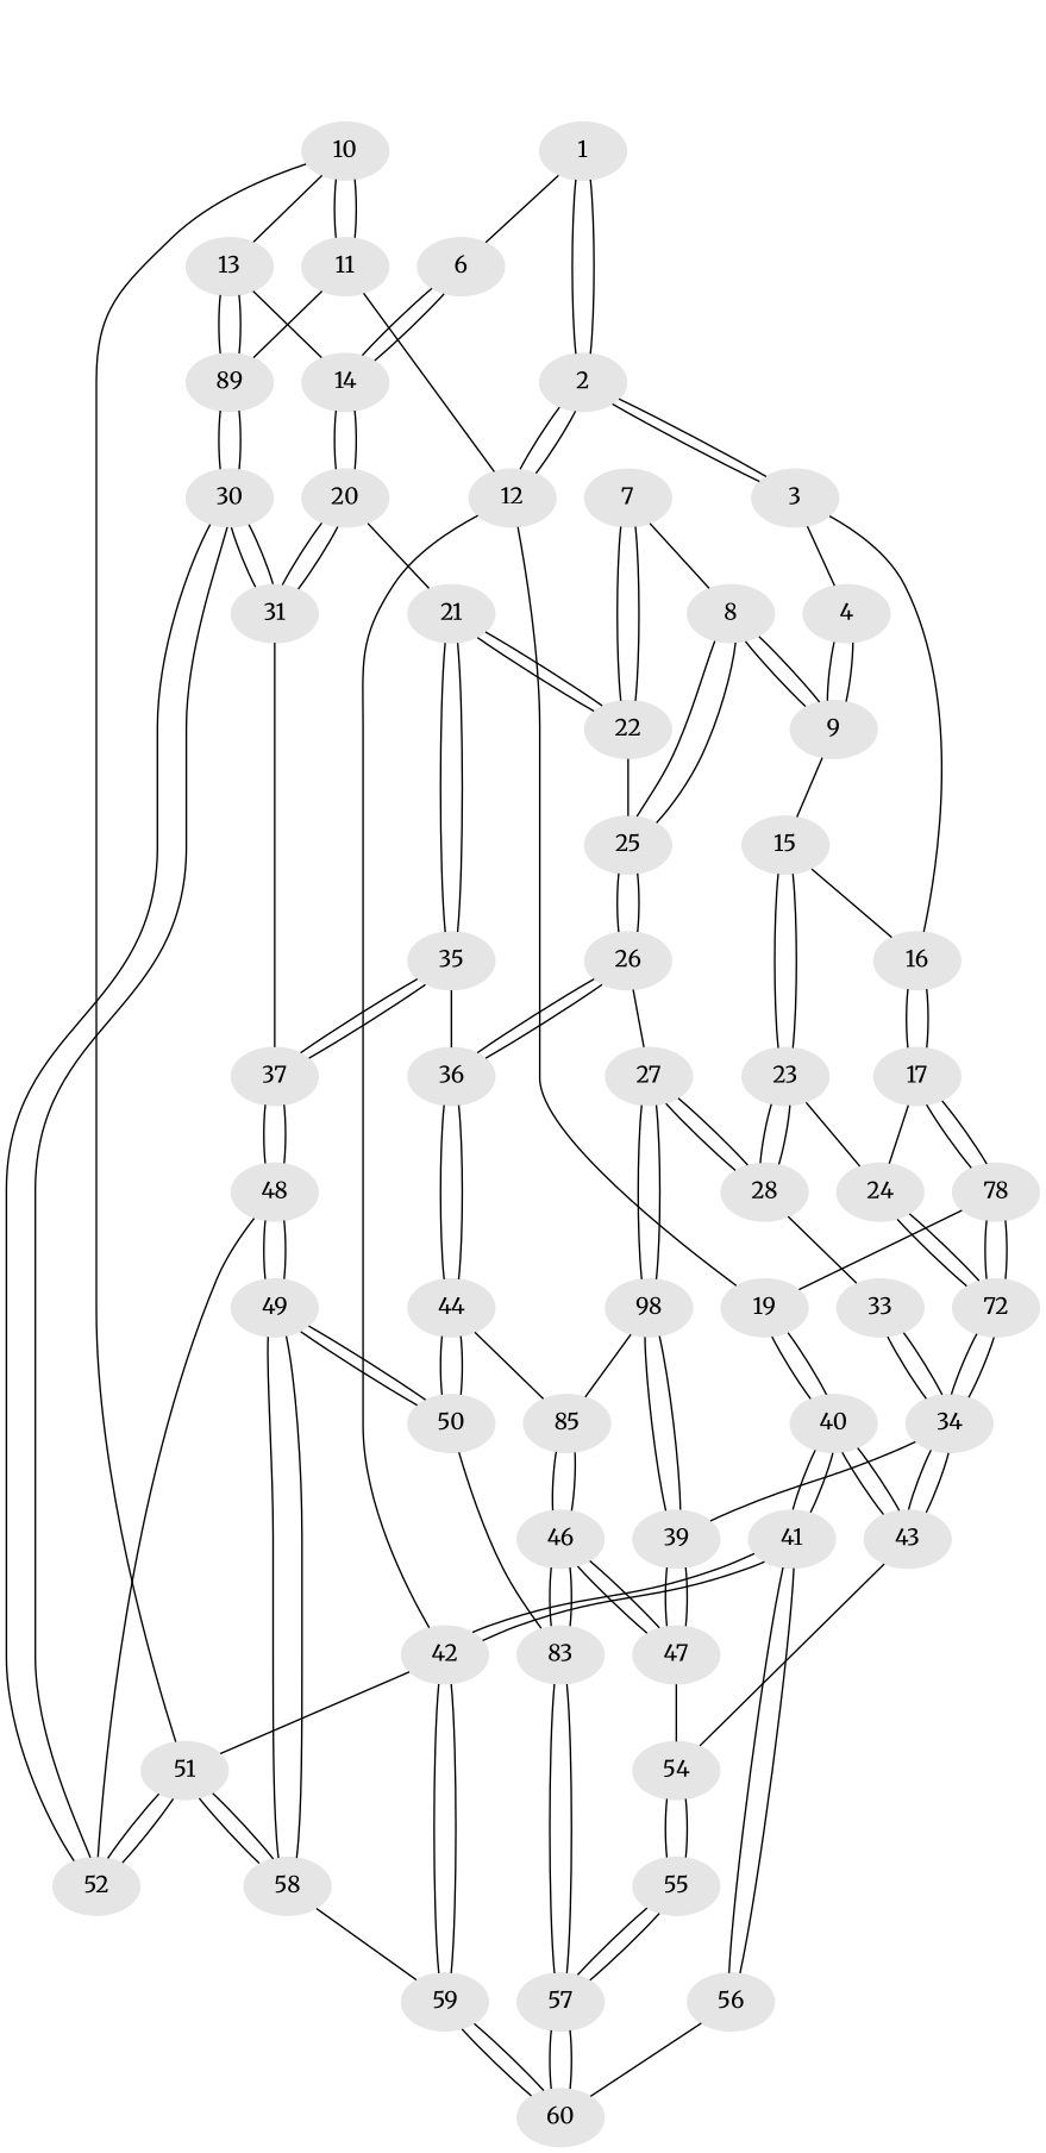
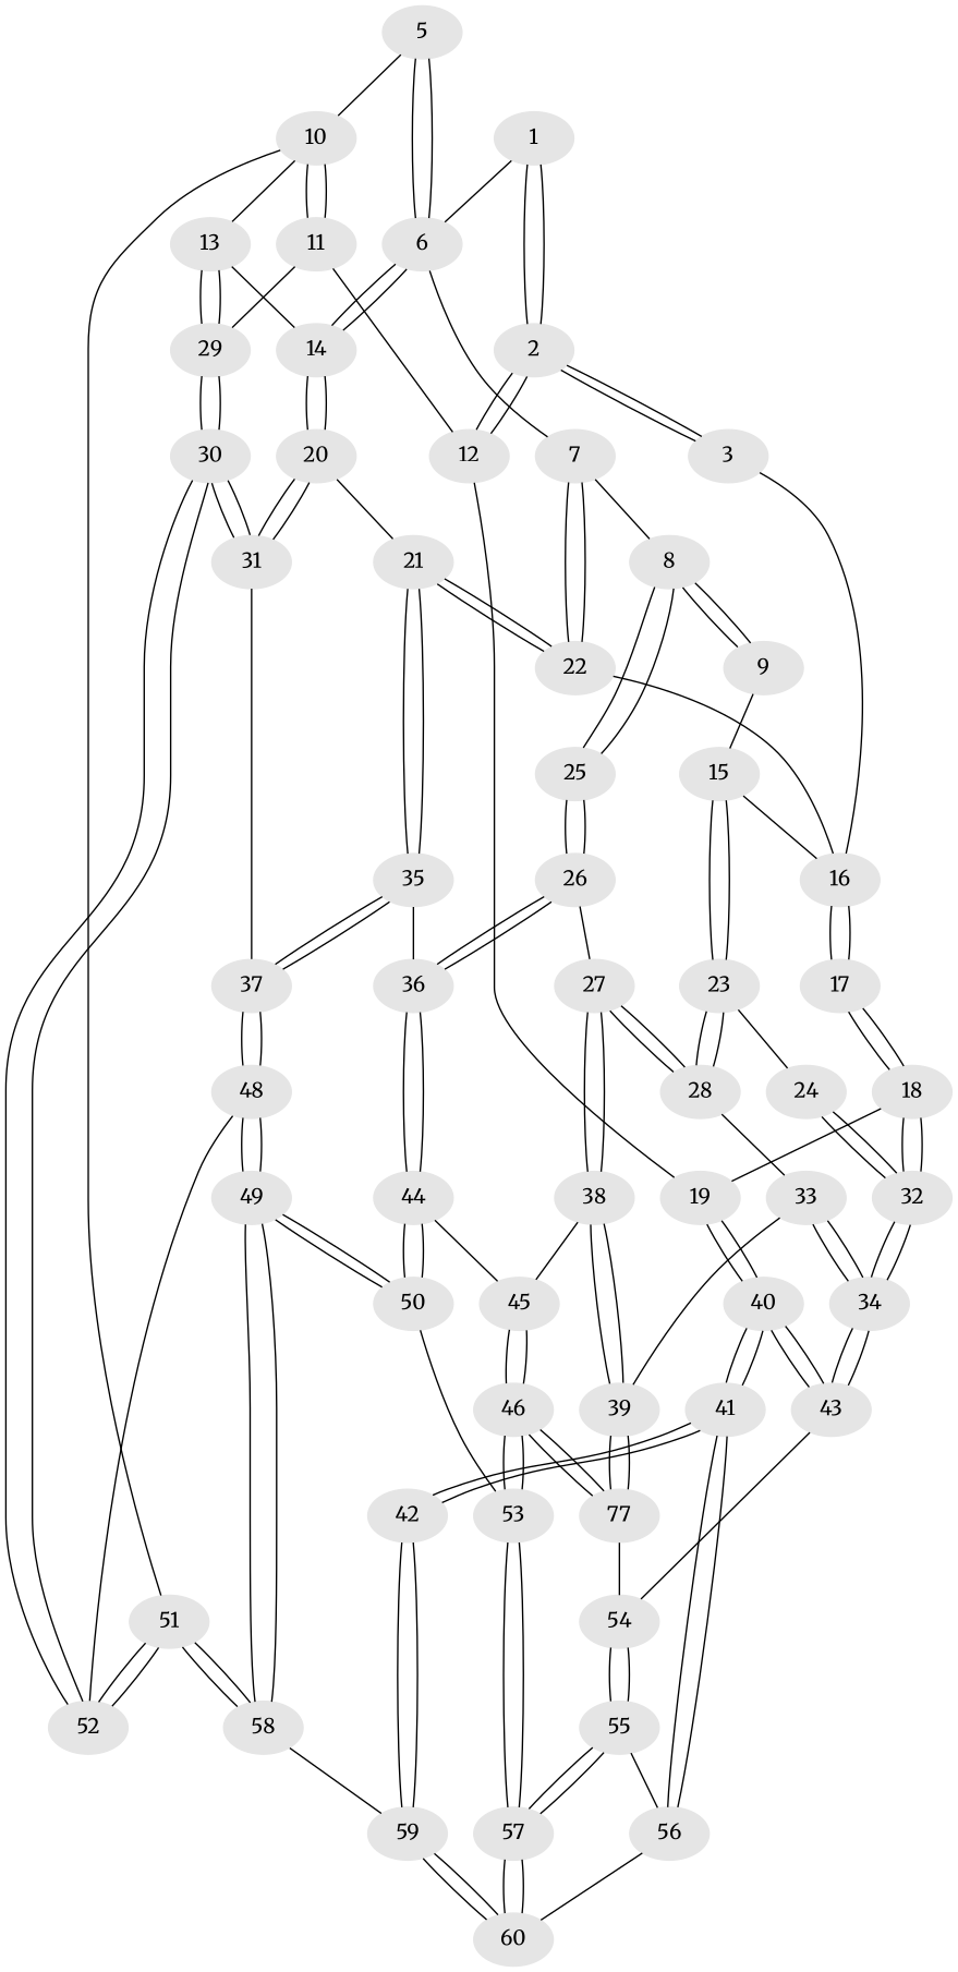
  graph {
    fontname=Merriweather
    node [color=gray90 fontname=Merriweather style=filled]
    edge [fontname=Merriweather]
    1
    2
    6
    3
    12
+   5
    10
-   4
    16
    19
    42
    9
    17
    15
    7
    14
    11
    13
    51
    8
    22
    20
    25
    26
    23
-   29 [label=89]
+   29
    30
    52
    58
    40
    59
    21
    31
    24
    28
-   18 [label=78]
-   32 [label=72]
+   18
+   32
    34
    43
    41
    35
    37
    36
    33
    27
-   38 [label=98]
+   38
    44
    39
-   45 [label=85]
+   45
    48
-   47
+   47 [label=77]
    54
    50
    49
    46
    56
    60
    55
-   53 [label=83]
+   53
    57
    1 -- 2
    1 -- 2
    1 -- 6
    2 -- 3
    2 -- 3
    2 -- 12
    2 -- 12
+   6 -- 7
    6 -- 14
    6 -- 14
-   3 -- 4
    3 -- 16
    12 -- 19
-   12 -- 42
+   5 -- 6
+   5 -- 6
+   5 -- 10
    10 -- 11
    10 -- 11
    10 -- 13
    10 -- 51
-   4 -- 9
-   4 -- 9
    16 -- 17
    16 -- 17
    19 -- 40
    19 -- 40
-   42 -- 51
    42 -- 59
    42 -- 59
    9 -- 15
-   17 -- 24
    17 -- 18
    17 -- 18
    15 -- 16
    15 -- 23
    15 -- 23
    7 -- 8
    7 -- 22
    7 -- 22
    14 -- 20
    14 -- 20
    11 -- 12
    11 -- 29
    13 -- 14
    13 -- 29
    13 -- 29
    51 -- 52
    51 -- 52
    51 -- 58
    51 -- 58
    8 -- 9
    8 -- 9
    8 -- 25
    8 -- 25
-   22 -- 25
+   22 -- 16
    20 -- 21
    20 -- 31
    20 -- 31
    25 -- 26
    25 -- 26
    26 -- 36
    26 -- 36
    26 -- 27
    23 -- 24
    23 -- 28
    23 -- 28
    29 -- 30
    29 -- 30
    30 -- 52
    30 -- 52
    30 -- 31
    30 -- 31
    58 -- 59
    40 -- 43
    40 -- 43
    40 -- 41
    40 -- 41
    59 -- 60
    59 -- 60
    21 -- 22
    21 -- 22
    21 -- 35
    21 -- 35
    31 -- 37
    24 -- 32
    24 -- 32
    28 -- 33
    18 -- 19
    18 -- 32
    18 -- 32
    32 -- 34
    32 -- 34
    34 -- 43
    34 -- 43
    43 -- 54
    41 -- 42
    41 -- 42
    41 -- 56
    41 -- 56
    35 -- 37
    35 -- 37
    35 -- 36
    37 -- 48
    37 -- 48
    36 -- 44
    36 -- 44
    33 -- 34
    33 -- 34
-   34 -- 39
+   33 -- 39
    27 -- 28
    27 -- 28
    27 -- 38
    27 -- 38
    38 -- 39
    38 -- 39
    38 -- 45
    44 -- 45
    44 -- 50
    44 -- 50
    39 -- 47
    39 -- 47
    45 -- 46
    45 -- 46
    48 -- 52
    48 -- 49
    48 -- 49
    47 -- 54
    54 -- 55
    54 -- 55
    50 -- 53
    49 -- 58
    49 -- 58
    49 -- 50
    49 -- 50
    46 -- 47
    46 -- 47
    46 -- 53
    46 -- 53
    56 -- 60
+   55 -- 56
    55 -- 57
    55 -- 57
    53 -- 57
    53 -- 57
    57 -- 60
    57 -- 60
  }
